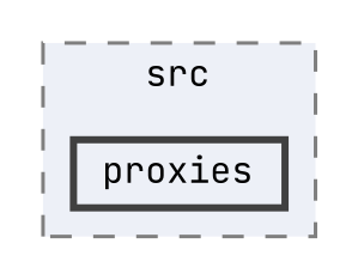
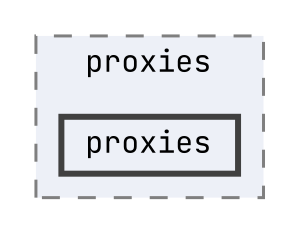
  digraph {
    compound=true
    fontname="JetBrains Mono"
    n1 [color=grey25 fillcolor="#edf0f7" fontname="JetBrains Mono" fontsize=10 height=0.2 label=proxies shape=box style="filled,bold" width=0.4]
    subgraph cluster_1 {
      bgcolor="#edf0f7"
      fontsize=10
-     label=src
+     label=proxies
      pencolor=grey50
      style="filled,dashed"
      n1
    }
  }
